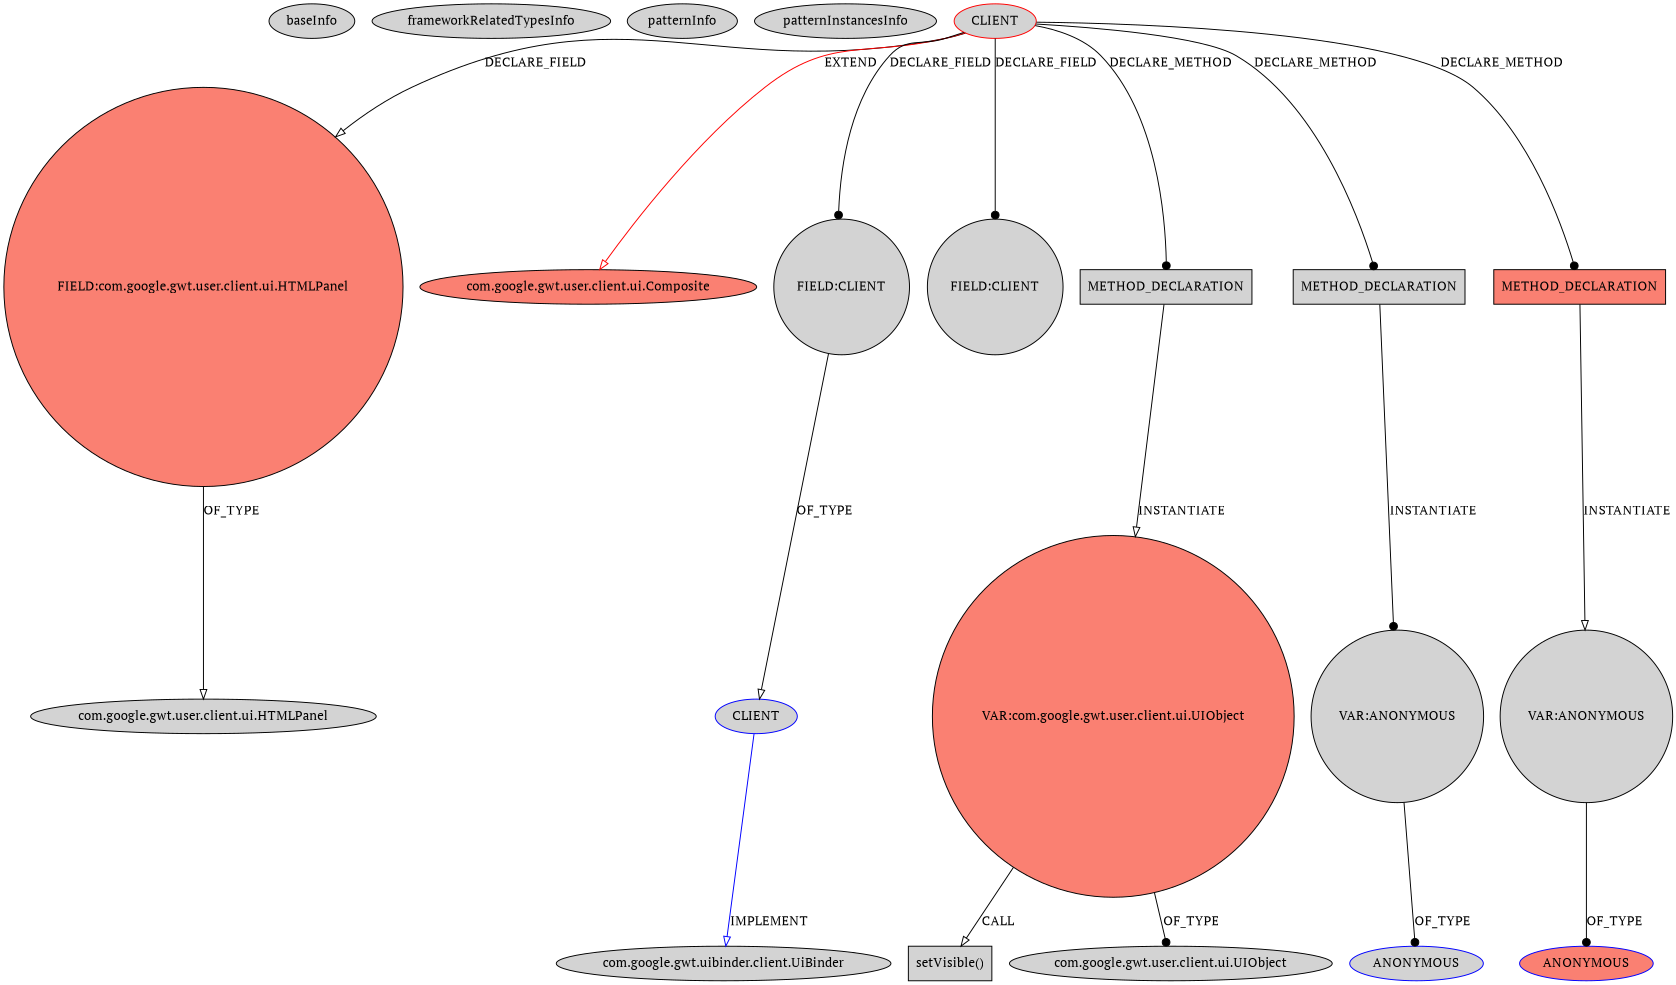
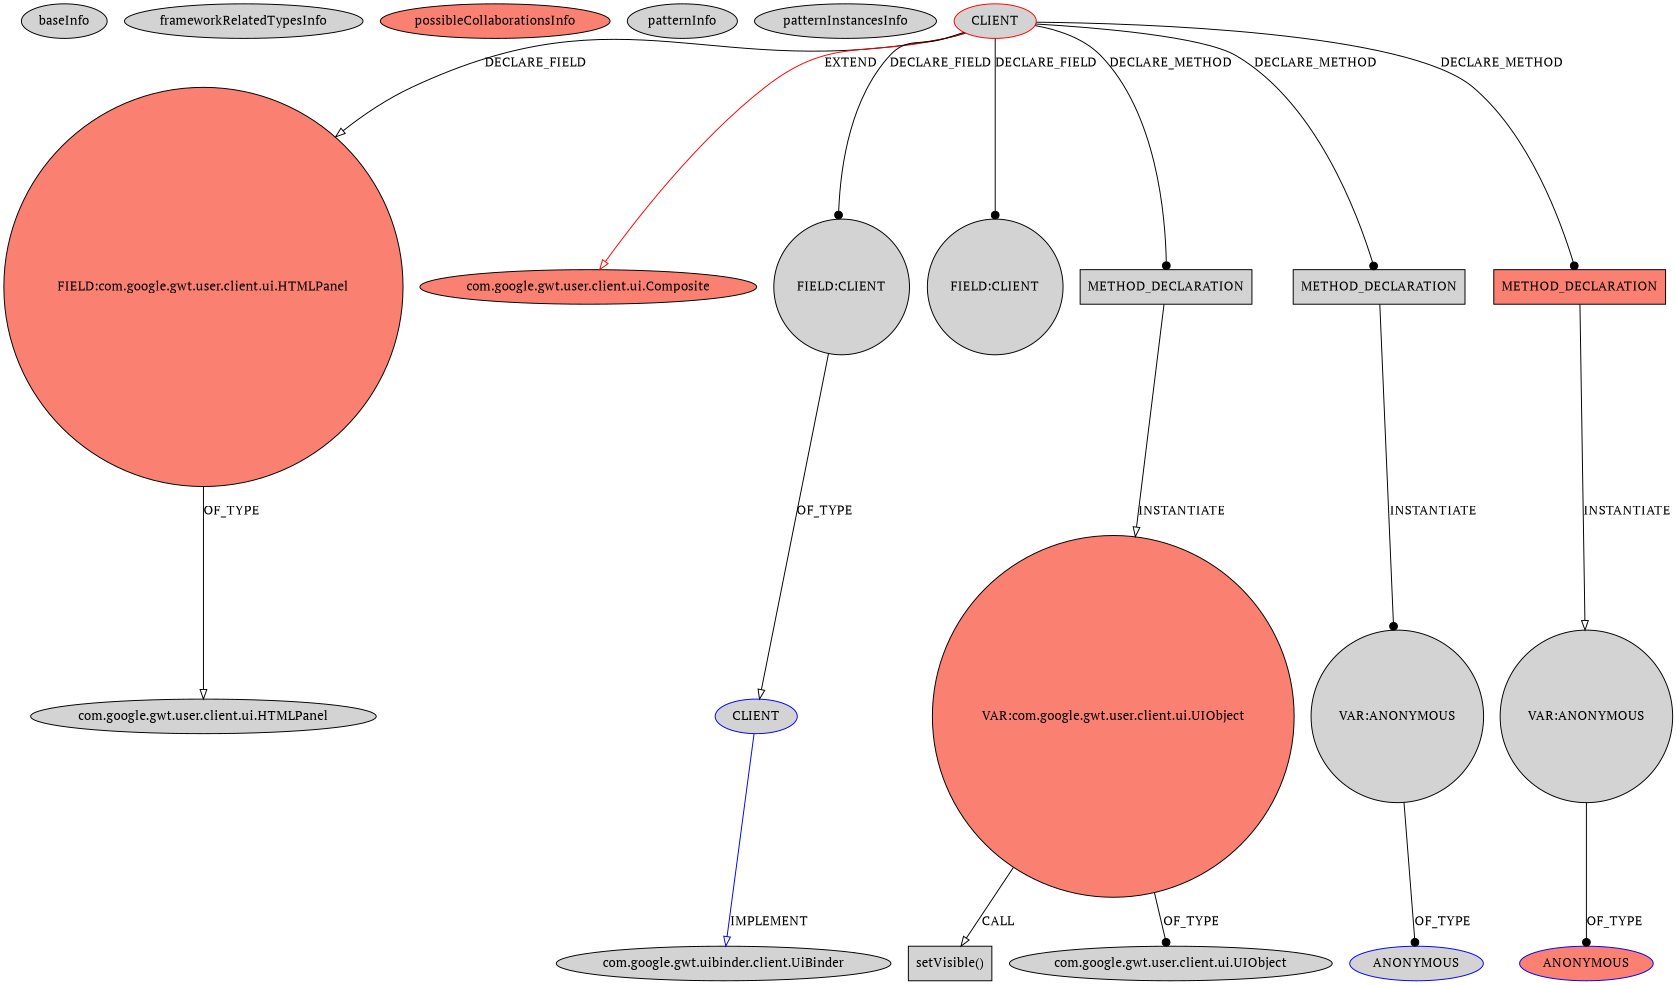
  digraph {
    fontname="PT Serif"
    node [fillcolor=lightgrey fontname="PT Serif" style=filled isFrameworkType=false]
    edge [arrowhead=dot fontname="PT Serif"]
    baseInfo [category=pattern graphId=911 isAnonymous=false possibleRelation=true isFrameworkType=""]
    frameworkRelatedTypesInfo [0="com.google.gwt.user.client.ui.Composite" isFrameworkType=""]
+   possibleCollaborationsInfo [0="911~FIELD_TYPE_DECLARATION-~com.google.gwt.user.client.ui.Composite ~com.google.gwt.uibinder.client.UiBinder ~false~false" fillcolor=salmon isFrameworkType=""]
    patternInfo [frequency=2.0 patternRootClient=0 isFrameworkType=""]
    patternInstancesInfo [0="WSDOT-WSDOT-Search-GWT~/WSDOT-WSDOT-Search-GWT/WSDOT-Search-GWT-master/src/gov/wa/wsdot/search/client/SearchWidget.java~SearchWidget~449" 1="cbopp-gwt-taglist~/cbopp-gwt-taglist/gwt-taglist-master/src/main/java/com/virilis_software/gwt/taglist/client/comp/taglist/TagListView.java~TagListView~1038" isFrameworkType=""]
    n6 [fillcolor=salmon label="FIELD:com.google.gwt.user.client.ui.HTMLPanel" shape=circle vertexType=FIELD_DECLARATION]
    n7 [label="com.google.gwt.user.client.ui.HTMLPanel" vertexType=FRAMEWORK_CLASS_TYPE]
    n8 [color=red label=CLIENT vertexType=ROOT_CLIENT_CLASS_DECLARATION]
    n9 [fillcolor=salmon label="com.google.gwt.user.client.ui.Composite" vertexType=FRAMEWORK_CLASS_TYPE]
    n10 [label="FIELD:CLIENT" shape=circle vertexType=FIELD_DECLARATION]
    n11 [label="FIELD:CLIENT" shape=circle vertexType=FIELD_DECLARATION]
    n12 [label=METHOD_DECLARATION shape=box vertexType=CLIENT_METHOD_DECLARATION]
    n13 [label=METHOD_DECLARATION shape=box vertexType=CLIENT_METHOD_DECLARATION]
    n14 [fillcolor=salmon label=METHOD_DECLARATION shape=box vertexType=CLIENT_METHOD_DECLARATION]
    n15 [color=blue label=CLIENT vertexType=REFERENCE_CLIENT_CLASS_DECLARATION]
    n16 [fillcolor=salmon label="VAR:com.google.gwt.user.client.ui.UIObject" shape=circle vertexType=VARIABLE_EXPRESION]
    n17 [label="VAR:ANONYMOUS" shape=circle vertexType=VARIABLE_EXPRESION]
    n18 [label="VAR:ANONYMOUS" shape=circle vertexType=VARIABLE_EXPRESION]
    n19 [label="com.google.gwt.uibinder.client.UiBinder" vertexType=FRAMEWORK_INTERFACE_TYPE]
    n20 [label="setVisible()" shape=box vertexType=INSIDE_CALL]
    n21 [label="com.google.gwt.user.client.ui.UIObject" vertexType=FRAMEWORK_CLASS_TYPE]
    n22 [color=blue label=ANONYMOUS vertexType=REFERENCE_ANONYMOUS_DECLARATION]
    n23 [color=blue fillcolor=salmon label=ANONYMOUS vertexType=REFERENCE_ANONYMOUS_DECLARATION]
    n6 -> n7 [arrowhead=onormal label=OF_TYPE]
    n8 -> n6 [arrowhead=onormal label=DECLARE_FIELD]
    n8 -> n9 [arrowhead=onormal color=red label=EXTEND]
    n8 -> n10 [label=DECLARE_FIELD]
    n8 -> n11 [label=DECLARE_FIELD]
    n8 -> n12 [label=DECLARE_METHOD]
    n8 -> n13 [label=DECLARE_METHOD]
    n8 -> n14 [label=DECLARE_METHOD]
    n10 -> n15 [arrowhead=onormal label=OF_TYPE]
    n12 -> n16 [arrowhead=onormal label=INSTANTIATE]
    n13 -> n17 [label=INSTANTIATE]
    n14 -> n18 [arrowhead=onormal label=INSTANTIATE]
    n15 -> n19 [arrowhead=onormal color=blue label=IMPLEMENT]
    n16 -> n20 [arrowhead=onormal label=CALL]
    n16 -> n21 [label=OF_TYPE]
    n17 -> n22 [label=OF_TYPE]
    n18 -> n23 [label=OF_TYPE]
  }
